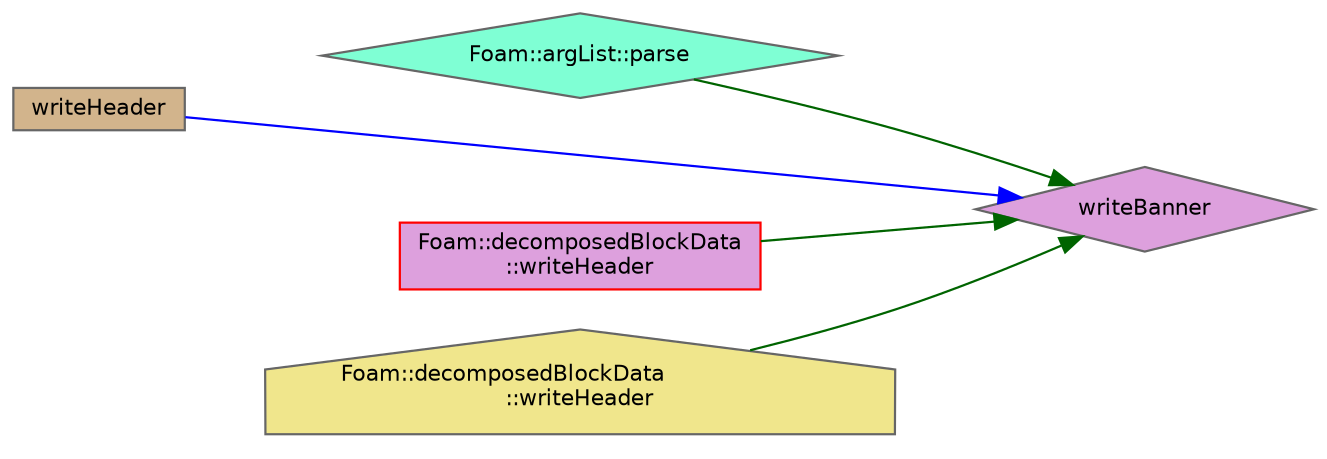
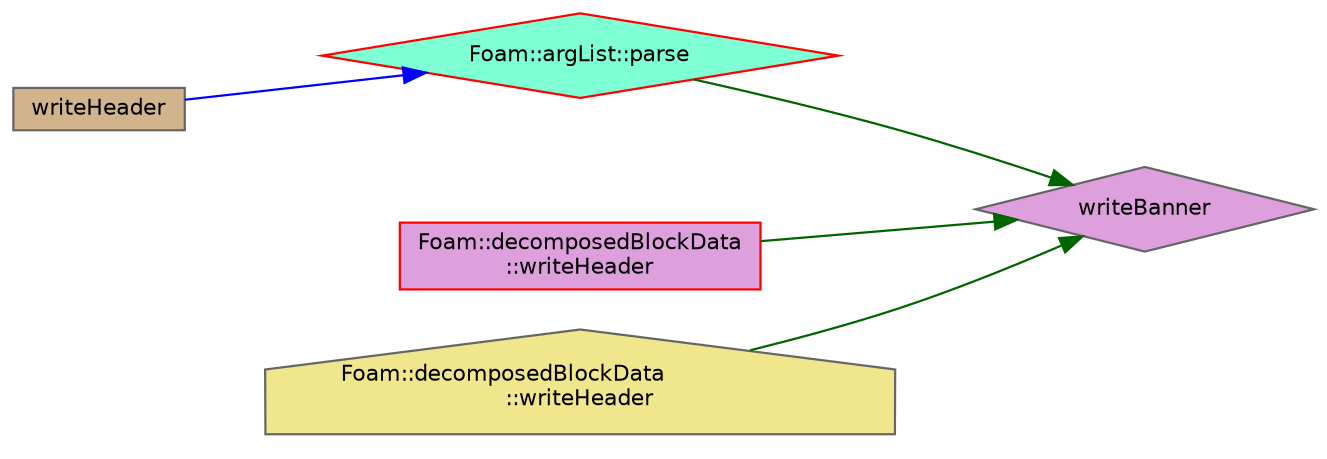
  digraph {
    rankdir=RL
    node [color=red fillcolor=plum fontname=Helvetica fontsize=10 shape=diamond style=filled]
    edge [color=darkgreen dir=back fontname=Helvetica fontsize=10 labelfontname=Helvetica labelfontsize=10 style=solid]
    n1 [color=gray40 fontcolor=black height=0.2 label=writeBanner width=0.4]
-   n2 [color=grey40 fillcolor=aquamarine height=0.2 label="Foam::argList::parse" width=0.4]
+   n2 [fillcolor=aquamarine height=0.2 label="Foam::argList::parse" width=0.4]
    n3 [color=grey40 fillcolor=tan height=0.2 label=writeHeader shape=box width=0.4]
    n4 [height=0.2 label="Foam::decomposedBlockData\l::writeHeader" shape=box width=0.4]
    n5 [color=grey40 fillcolor=khaki height=0.2 label="Foam::decomposedBlockData\l::writeHeader" shape=house width=0.4]
    n1 -> n2
-   n1 -> n3 [color=blue]
+   n2 -> n3 [color=blue]
    n1 -> n4
    n1 -> n5
  }
